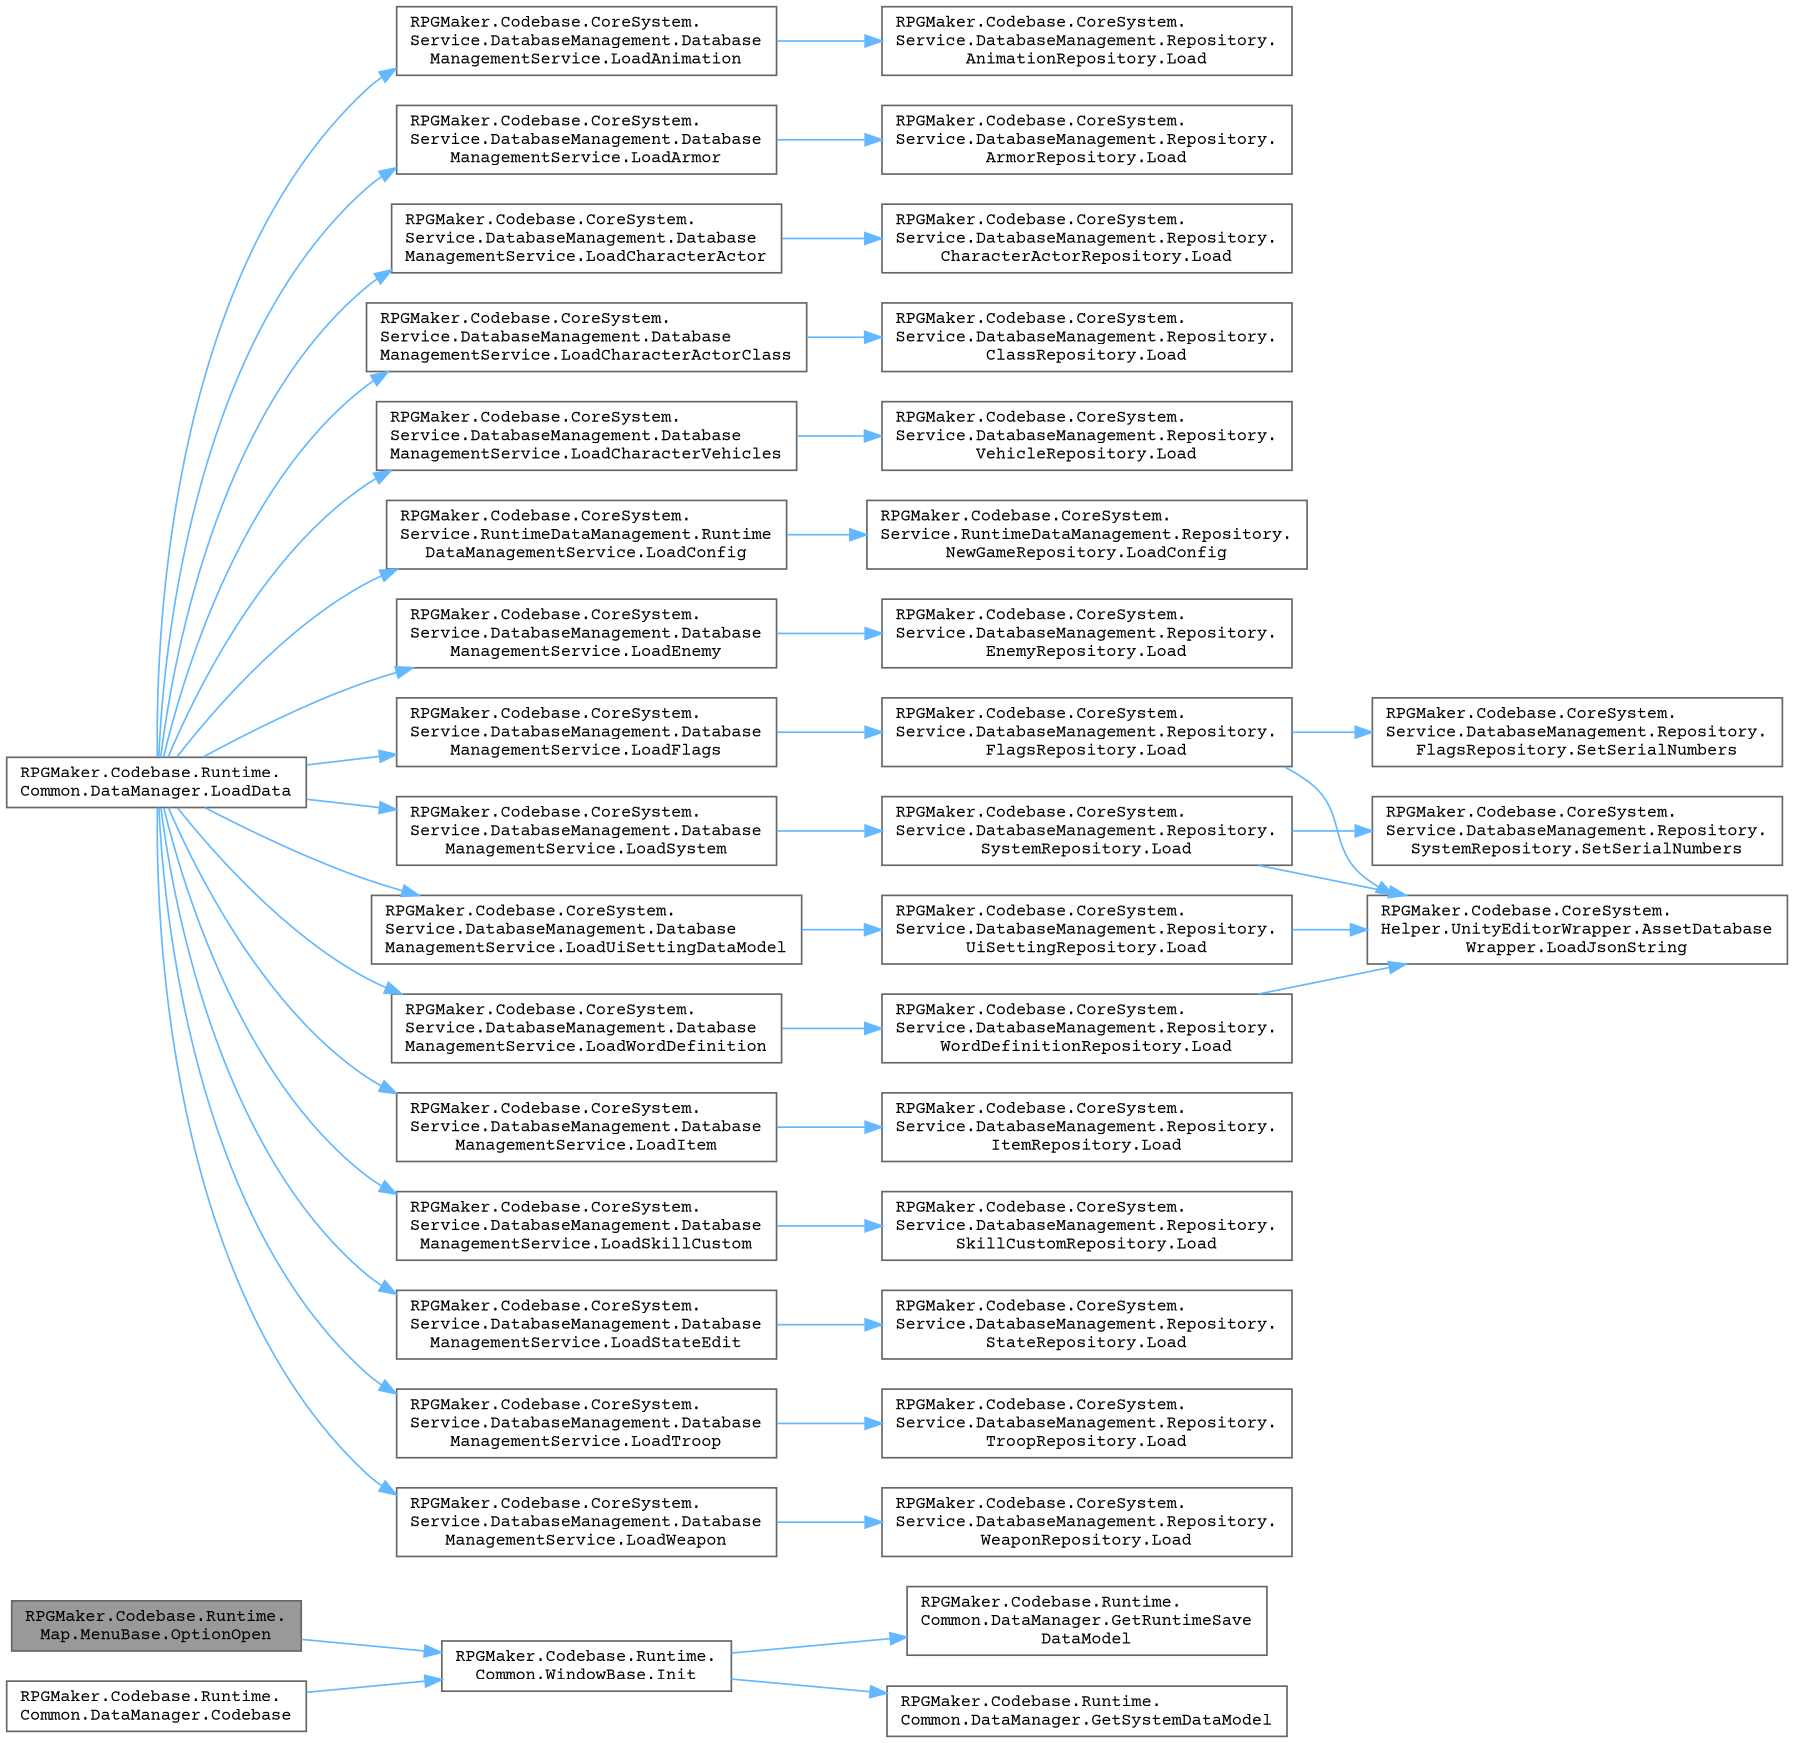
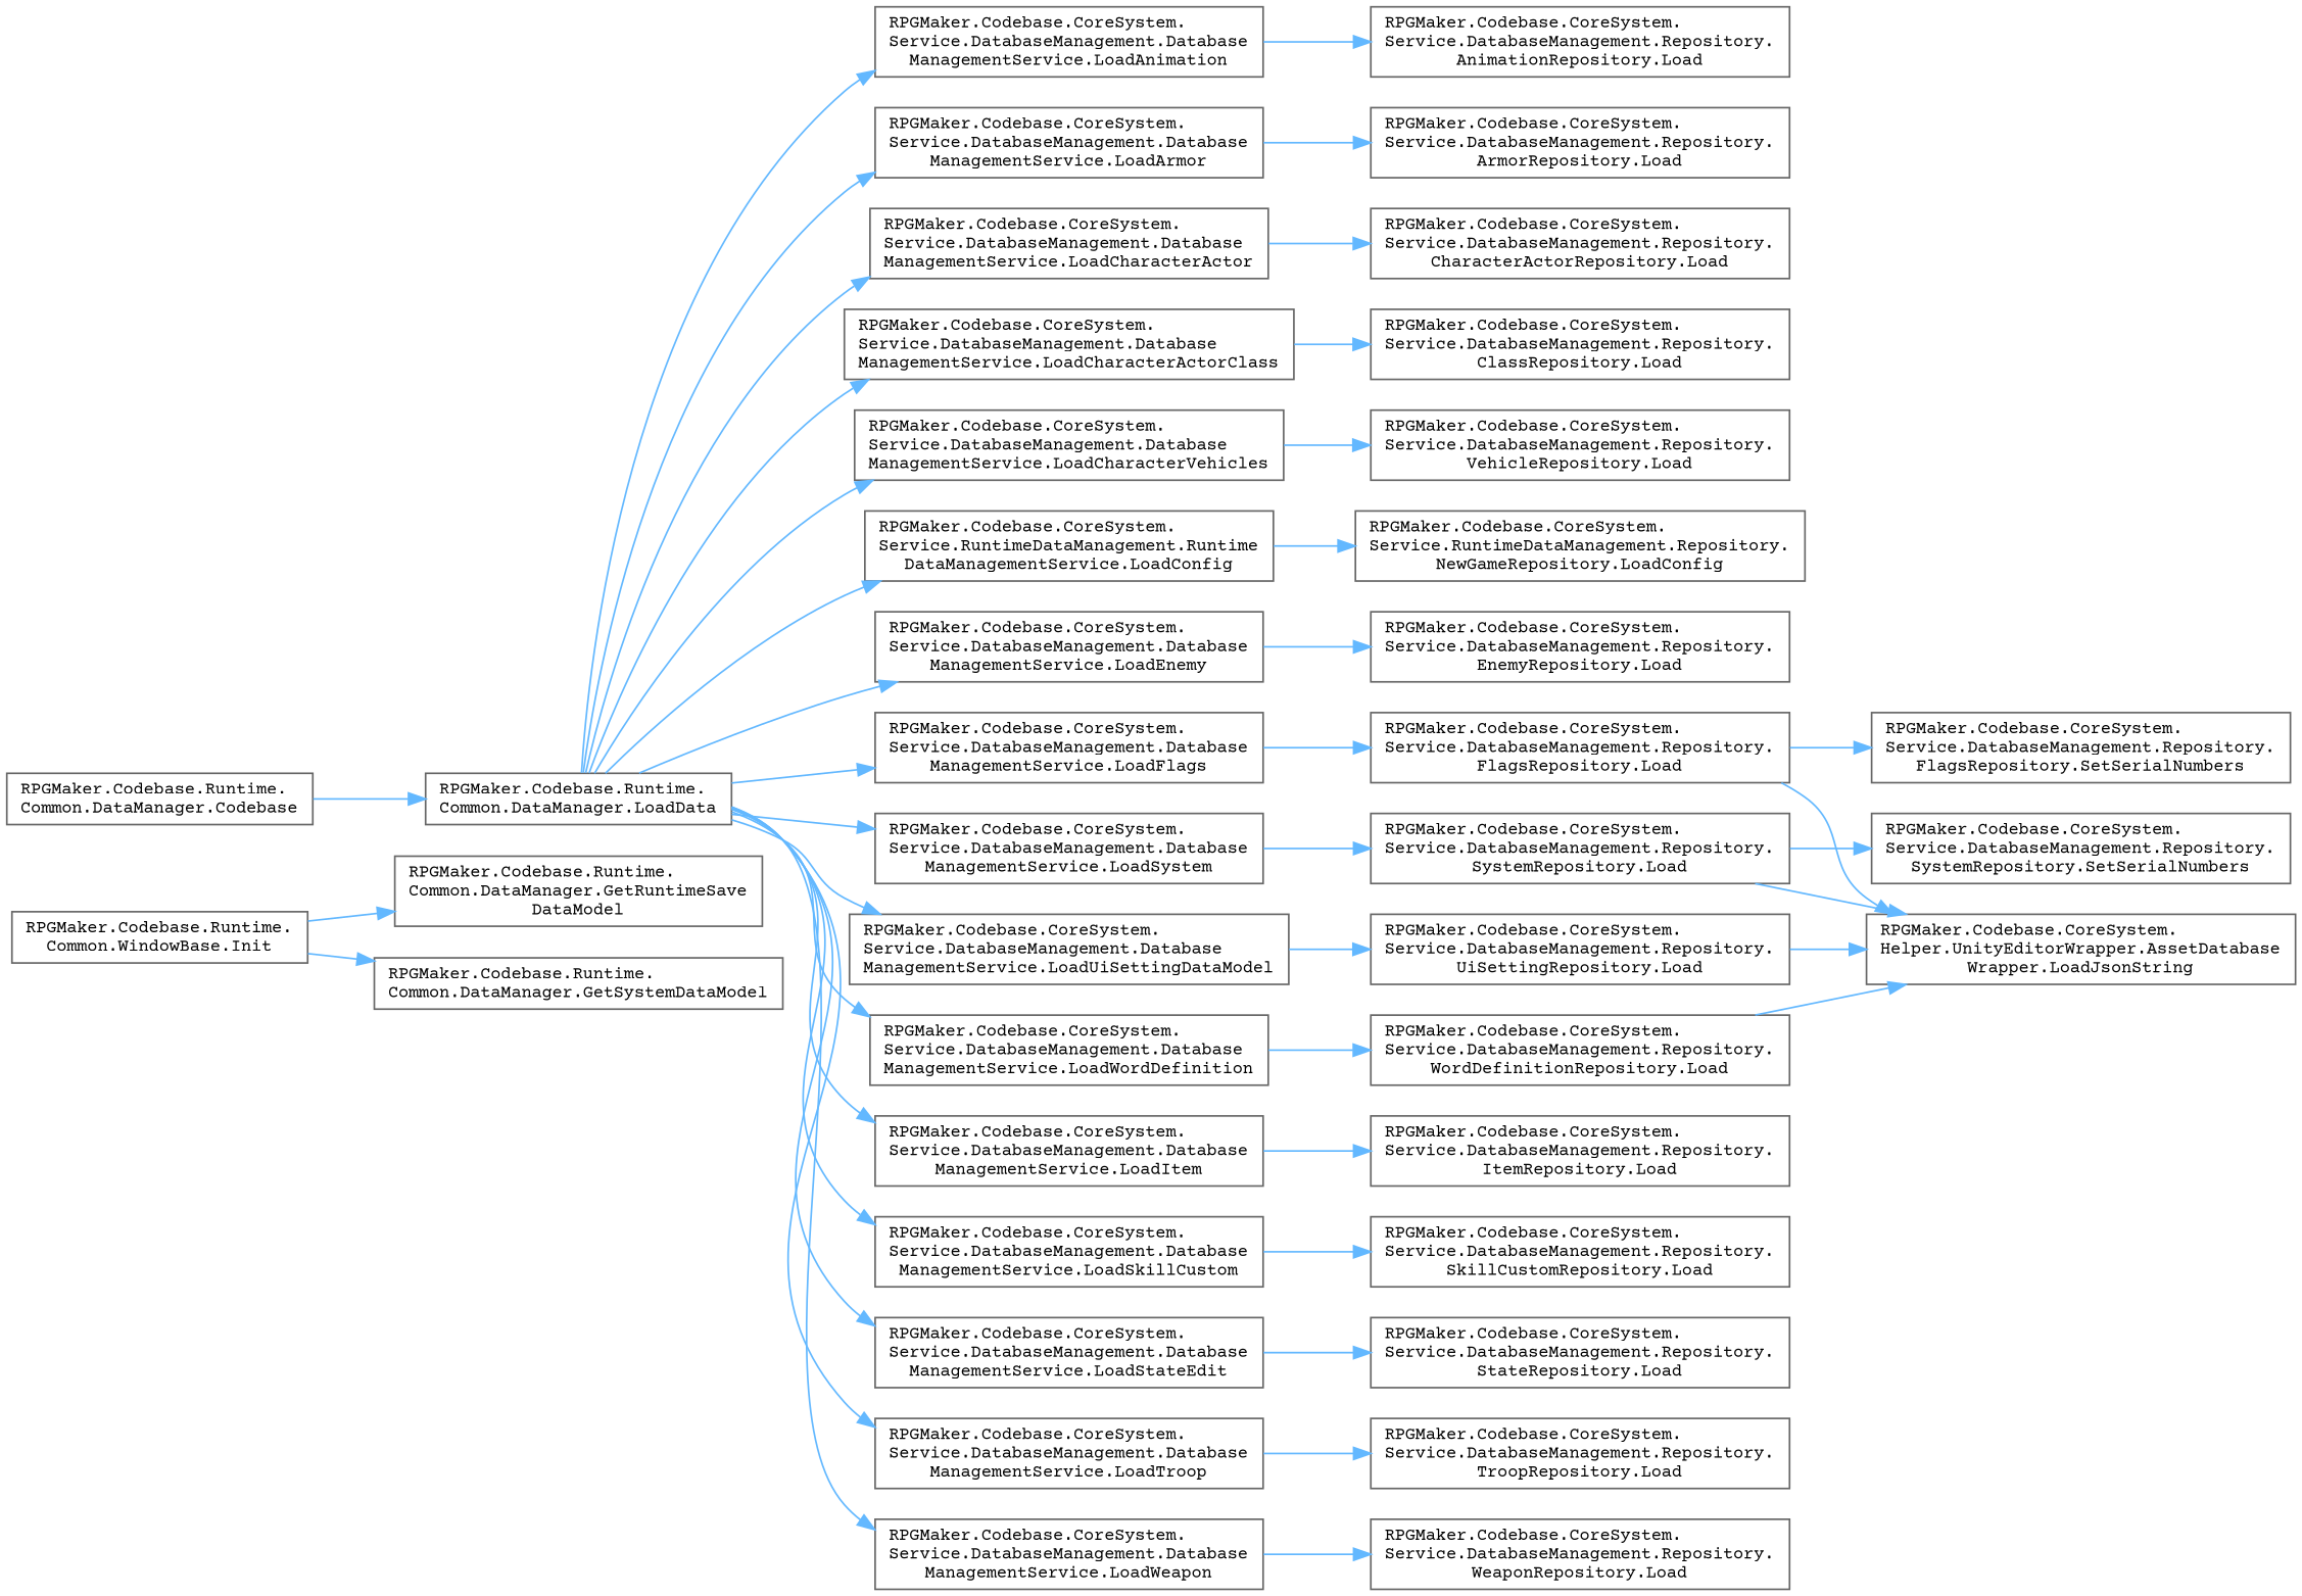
  digraph {
    fontname="Courier Prime"
    rankdir=LR
    node [color=grey40 fillcolor=white fontname="Courier Prime" fontsize=10 shape=box style=filled]
    edge [color=steelblue1 fontname="Courier Prime" fontsize=10 labelfontname=Helvetica labelfontsize=10 style=solid]
-   n1 [color=gray40 fillcolor=grey60 fontcolor=black height=0.2 label="RPGMaker.Codebase.Runtime.\lMap.MenuBase.OptionOpen" width=0.4]
    n2 [height=0.2 label="RPGMaker.Codebase.Runtime.\lCommon.WindowBase.Init" width=0.4]
    n3 [height=0.2 label="RPGMaker.Codebase.Runtime.\lCommon.DataManager.GetRuntimeSave\lDataModel" width=0.4]
    n4 [height=0.2 label="RPGMaker.Codebase.Runtime.\lCommon.DataManager.GetSystemDataModel" width=0.4]
    n5 [height=0.2 label="RPGMaker.Codebase.Runtime.\lCommon.DataManager.Codebase" width=0.4]
    n6 [height=0.2 label="RPGMaker.Codebase.Runtime.\lCommon.DataManager.LoadData" width=0.4]
    n7 [height=0.2 label="RPGMaker.Codebase.CoreSystem.\lService.DatabaseManagement.Database\lManagementService.LoadAnimation" width=0.4]
    n8 [height=0.2 label="RPGMaker.Codebase.CoreSystem.\lService.DatabaseManagement.Database\lManagementService.LoadArmor" width=0.4]
    n9 [height=0.2 label="RPGMaker.Codebase.CoreSystem.\lService.DatabaseManagement.Database\lManagementService.LoadCharacterActor" width=0.4]
    n10 [height=0.2 label="RPGMaker.Codebase.CoreSystem.\lService.DatabaseManagement.Database\lManagementService.LoadCharacterActorClass" width=0.4]
    n11 [height=0.2 label="RPGMaker.Codebase.CoreSystem.\lService.DatabaseManagement.Database\lManagementService.LoadCharacterVehicles" width=0.4]
    n12 [height=0.2 label="RPGMaker.Codebase.CoreSystem.\lService.RuntimeDataManagement.Runtime\lDataManagementService.LoadConfig" width=0.4]
    n13 [height=0.2 label="RPGMaker.Codebase.CoreSystem.\lService.DatabaseManagement.Database\lManagementService.LoadEnemy" width=0.4]
    n14 [height=0.2 label="RPGMaker.Codebase.CoreSystem.\lService.DatabaseManagement.Database\lManagementService.LoadFlags" width=0.4]
    n15 [height=0.2 label="RPGMaker.Codebase.CoreSystem.\lService.DatabaseManagement.Database\lManagementService.LoadItem" width=0.4]
    n16 [height=0.2 label="RPGMaker.Codebase.CoreSystem.\lService.DatabaseManagement.Database\lManagementService.LoadSkillCustom" width=0.4]
    n17 [height=0.2 label="RPGMaker.Codebase.CoreSystem.\lService.DatabaseManagement.Database\lManagementService.LoadStateEdit" width=0.4]
    n18 [height=0.2 label="RPGMaker.Codebase.CoreSystem.\lService.DatabaseManagement.Database\lManagementService.LoadSystem" width=0.4]
    n19 [height=0.2 label="RPGMaker.Codebase.CoreSystem.\lService.DatabaseManagement.Database\lManagementService.LoadTroop" width=0.4]
    n20 [height=0.2 label="RPGMaker.Codebase.CoreSystem.\lService.DatabaseManagement.Database\lManagementService.LoadUiSettingDataModel" width=0.4]
    n21 [height=0.2 label="RPGMaker.Codebase.CoreSystem.\lService.DatabaseManagement.Database\lManagementService.LoadWeapon" width=0.4]
    n22 [height=0.2 label="RPGMaker.Codebase.CoreSystem.\lService.DatabaseManagement.Database\lManagementService.LoadWordDefinition" width=0.4]
    n23 [height=0.2 label="RPGMaker.Codebase.CoreSystem.\lService.DatabaseManagement.Repository.\lAnimationRepository.Load" width=0.4]
    n24 [height=0.2 label="RPGMaker.Codebase.CoreSystem.\lService.DatabaseManagement.Repository.\lArmorRepository.Load" width=0.4]
    n25 [height=0.2 label="RPGMaker.Codebase.CoreSystem.\lService.DatabaseManagement.Repository.\lCharacterActorRepository.Load" width=0.4]
    n26 [height=0.2 label="RPGMaker.Codebase.CoreSystem.\lService.DatabaseManagement.Repository.\lClassRepository.Load" width=0.4]
    n27 [height=0.2 label="RPGMaker.Codebase.CoreSystem.\lService.DatabaseManagement.Repository.\lVehicleRepository.Load" width=0.4]
    n28 [height=0.2 label="RPGMaker.Codebase.CoreSystem.\lService.RuntimeDataManagement.Repository.\lNewGameRepository.LoadConfig" width=0.4]
    n29 [height=0.2 label="RPGMaker.Codebase.CoreSystem.\lService.DatabaseManagement.Repository.\lEnemyRepository.Load" width=0.4]
    n30 [height=0.2 label="RPGMaker.Codebase.CoreSystem.\lService.DatabaseManagement.Repository.\lFlagsRepository.Load" width=0.4]
    n31 [height=0.2 label="RPGMaker.Codebase.CoreSystem.\lService.DatabaseManagement.Repository.\lItemRepository.Load" width=0.4]
    n32 [height=0.2 label="RPGMaker.Codebase.CoreSystem.\lService.DatabaseManagement.Repository.\lSkillCustomRepository.Load" width=0.4]
    n33 [height=0.2 label="RPGMaker.Codebase.CoreSystem.\lService.DatabaseManagement.Repository.\lStateRepository.Load" width=0.4]
    n34 [height=0.2 label="RPGMaker.Codebase.CoreSystem.\lService.DatabaseManagement.Repository.\lSystemRepository.Load" width=0.4]
    n35 [height=0.2 label="RPGMaker.Codebase.CoreSystem.\lService.DatabaseManagement.Repository.\lTroopRepository.Load" width=0.4]
    n36 [height=0.2 label="RPGMaker.Codebase.CoreSystem.\lService.DatabaseManagement.Repository.\lUiSettingRepository.Load" width=0.4]
    n37 [height=0.2 label="RPGMaker.Codebase.CoreSystem.\lService.DatabaseManagement.Repository.\lWeaponRepository.Load" width=0.4]
    n38 [height=0.2 label="RPGMaker.Codebase.CoreSystem.\lService.DatabaseManagement.Repository.\lWordDefinitionRepository.Load" width=0.4]
    n39 [height=0.2 label="RPGMaker.Codebase.CoreSystem.\lHelper.UnityEditorWrapper.AssetDatabase\lWrapper.LoadJsonString" width=0.4]
    n40 [height=0.2 label="RPGMaker.Codebase.CoreSystem.\lService.DatabaseManagement.Repository.\lFlagsRepository.SetSerialNumbers" width=0.4]
    n41 [height=0.2 label="RPGMaker.Codebase.CoreSystem.\lService.DatabaseManagement.Repository.\lSystemRepository.SetSerialNumbers" width=0.4]
-   n1 -> n2
    n2 -> n3
    n2 -> n4
-   n5 -> n2
+   n5 -> n6
    n6 -> n7
    n6 -> n8
    n6 -> n9
    n6 -> n10
    n6 -> n11
    n6 -> n12
    n6 -> n13
    n6 -> n14
    n6 -> n15
    n6 -> n16
    n6 -> n17
    n6 -> n18
    n6 -> n19
    n6 -> n20
    n6 -> n21
    n6 -> n22
    n7 -> n23
    n8 -> n24
    n9 -> n25
    n10 -> n26
    n11 -> n27
    n12 -> n28
    n13 -> n29
    n14 -> n30
    n15 -> n31
    n16 -> n32
    n17 -> n33
    n18 -> n34
    n19 -> n35
    n20 -> n36
    n21 -> n37
    n22 -> n38
    n30 -> n39
    n30 -> n40
    n34 -> n39
    n34 -> n41
    n36 -> n39
    n38 -> n39
  }
